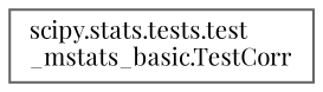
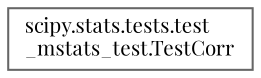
  digraph {
    rankdir=LR
    fontname="Playfair Display"
-   n1 [color=grey40 fillcolor=white fontname="Playfair Display" fontsize=10 height=0.2 label="scipy.stats.tests.test\l_mstats_basic.TestCorr" shape=box style=filled width=0.4]
+   n1 [color=grey40 fillcolor=white fontname="Playfair Display" fontsize=10 height=0.2 label="scipy.stats.tests.test\l_mstats_test.TestCorr" shape=box style=filled width=0.4]
  }
